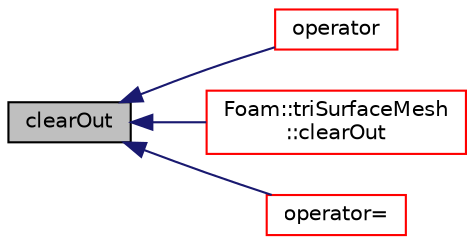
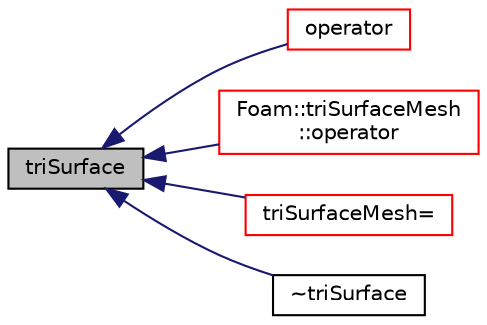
  digraph {
    rankdir=LR
    node [color=red fontname=Helvetica fontsize=10 shape=record]
    edge [color=midnightblue dir=back fontname=Helvetica fontsize=10 labelfontname=Helvetica labelfontsize=10 style=solid]
-   n1 [color=black fillcolor=grey75 fontcolor=black height=0.2 label=clearOut style=filled width=0.4]
+   n1 [color=black fillcolor=grey75 fontcolor=black height=0.2 label=triSurface style=filled width=0.4]
    n2 [height=0.2 label=operator width=0.4]
-   n3 [height=0.2 label="Foam::triSurfaceMesh\l::clearOut" width=0.4]
-   n4 [height=0.2 label="operator=" width=0.4]
+   n3 [height=0.2 label="Foam::triSurfaceMesh\l::operator" width=0.4]
+   n4 [height=0.2 label="triSurfaceMesh=" width=0.4]
+   n5 [color=black height=0.2 label="~triSurface" width=0.4]
    n1 -> n2
    n1 -> n3
    n1 -> n4
+   n1 -> n5
  }
